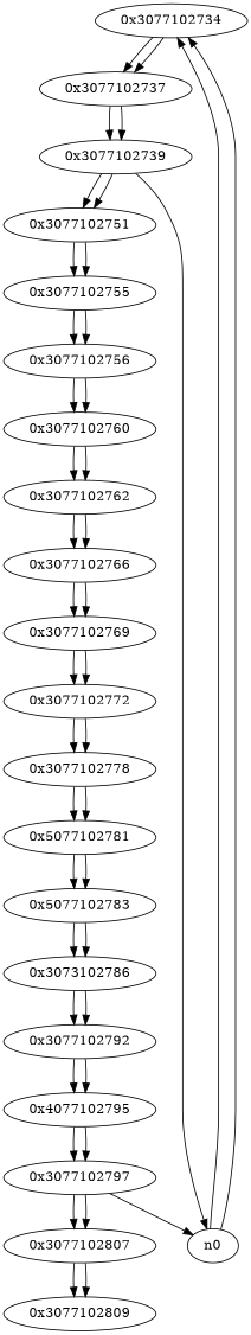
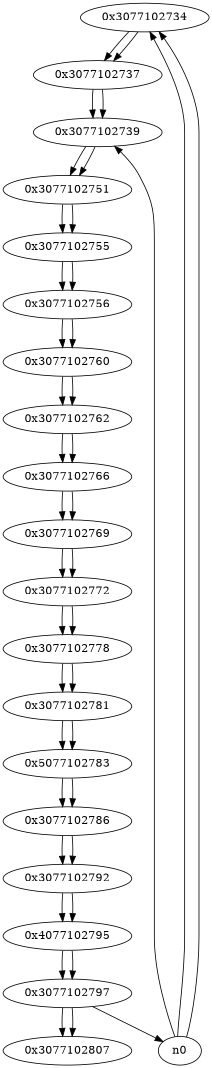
  digraph {
    n1 [label="0x3077102734"]
    n2 [label="0x3077102737"]
    n3 [label="0x3077102739"]
    n4 [label="0x3077102751"]
    n0
    n5 [label="0x3077102755"]
    n6 [label="0x3077102756"]
    n7 [label="0x3077102760"]
    n8 [label="0x3077102762"]
    n9 [label="0x3077102766"]
    n10 [label="0x3077102769"]
    n11 [label="0x3077102772"]
    n12 [label="0x3077102778"]
-   n13 [label="0x5077102781"]
+   n13 [label="0x3077102781"]
    n14 [label="0x5077102783"]
-   n15 [label="0x3073102786"]
+   n15 [label="0x3077102786"]
    n16 [label="0x3077102792"]
    n17 [label="0x4077102795"]
    n18 [label="0x3077102797"]
    n19 [label="0x3077102807"]
-   n20 [label="0x3077102809"]
    n1 -> n2
    n1 -> n2
    n2 -> n3
    n2 -> n3
    n3 -> n4
    n3 -> n4
-   n3 -> n0
+   n0 -> n3
    n4 -> n5
    n4 -> n5
    n0 -> n1
    n0 -> n1
    n5 -> n6
    n5 -> n6
    n6 -> n7
    n6 -> n7
    n7 -> n8
    n7 -> n8
    n8 -> n9
    n8 -> n9
    n9 -> n10
    n9 -> n10
    n10 -> n11
    n10 -> n11
    n11 -> n12
    n11 -> n12
    n12 -> n13
    n12 -> n13
    n13 -> n14
    n13 -> n14
    n14 -> n15
    n14 -> n15
    n15 -> n16
    n15 -> n16
    n16 -> n17
    n16 -> n17
    n17 -> n18
    n17 -> n18
    n18 -> n0
    n18 -> n19
    n18 -> n19
-   n19 -> n20
-   n19 -> n20
  }
